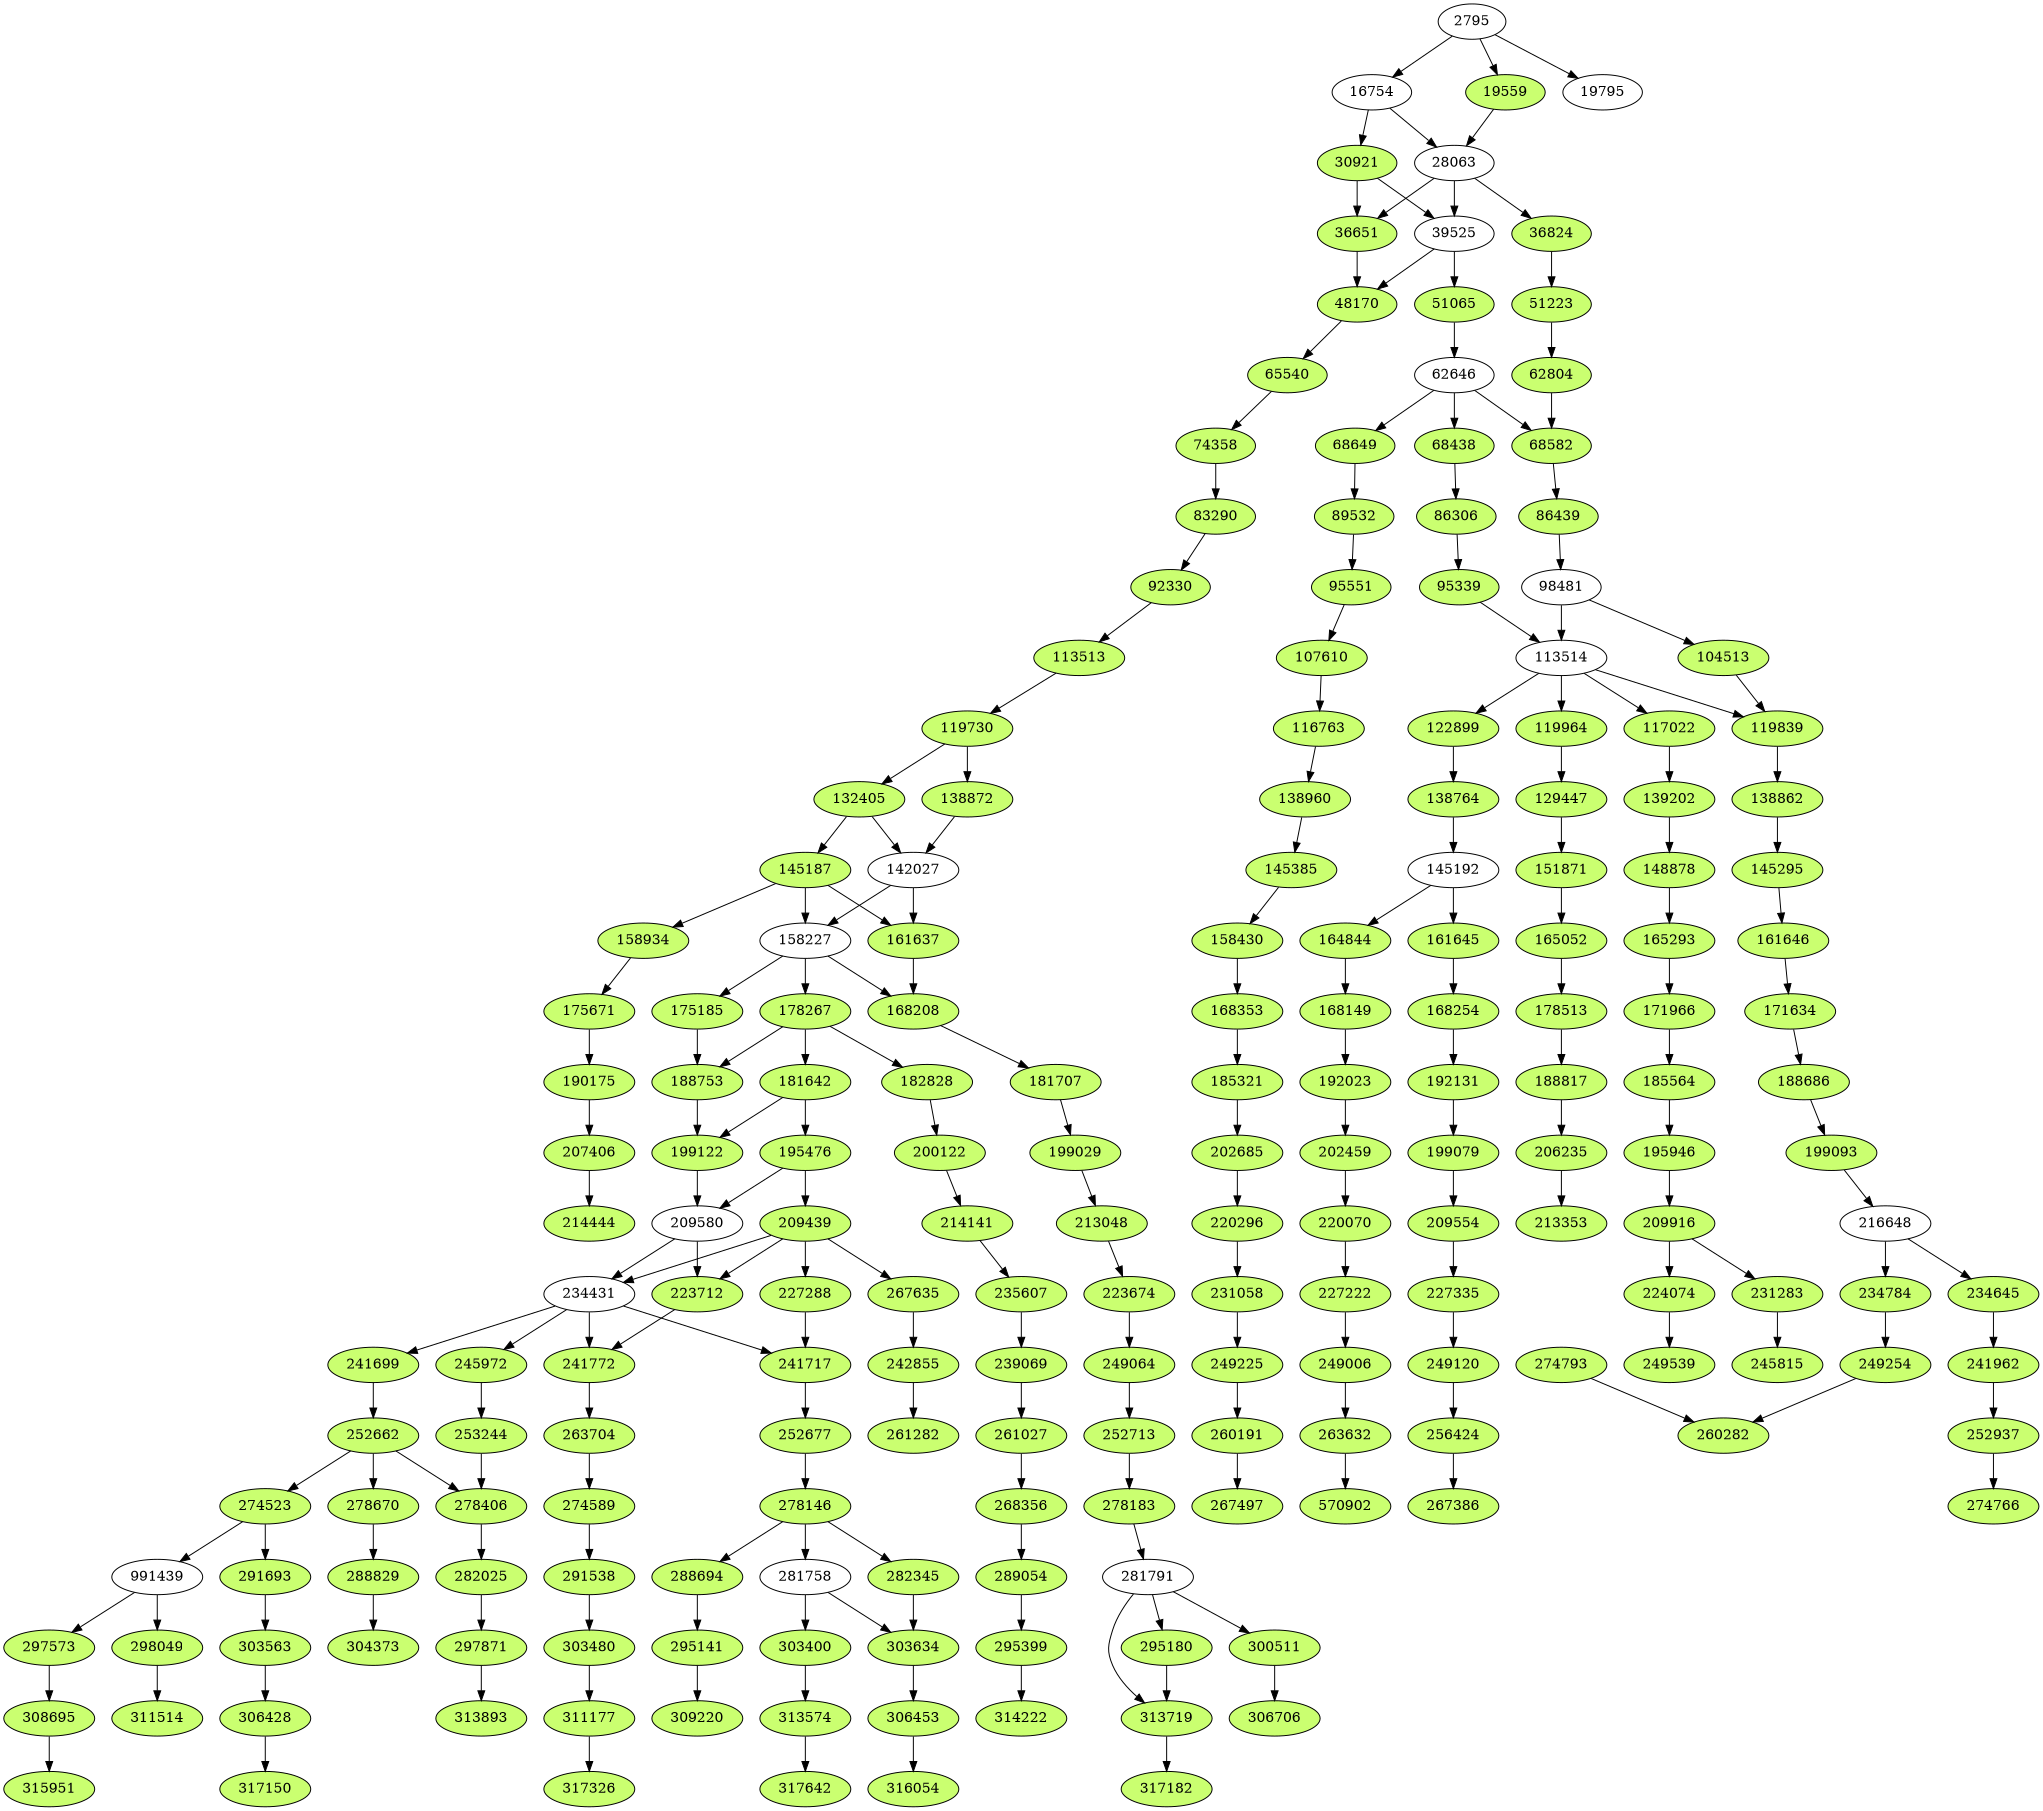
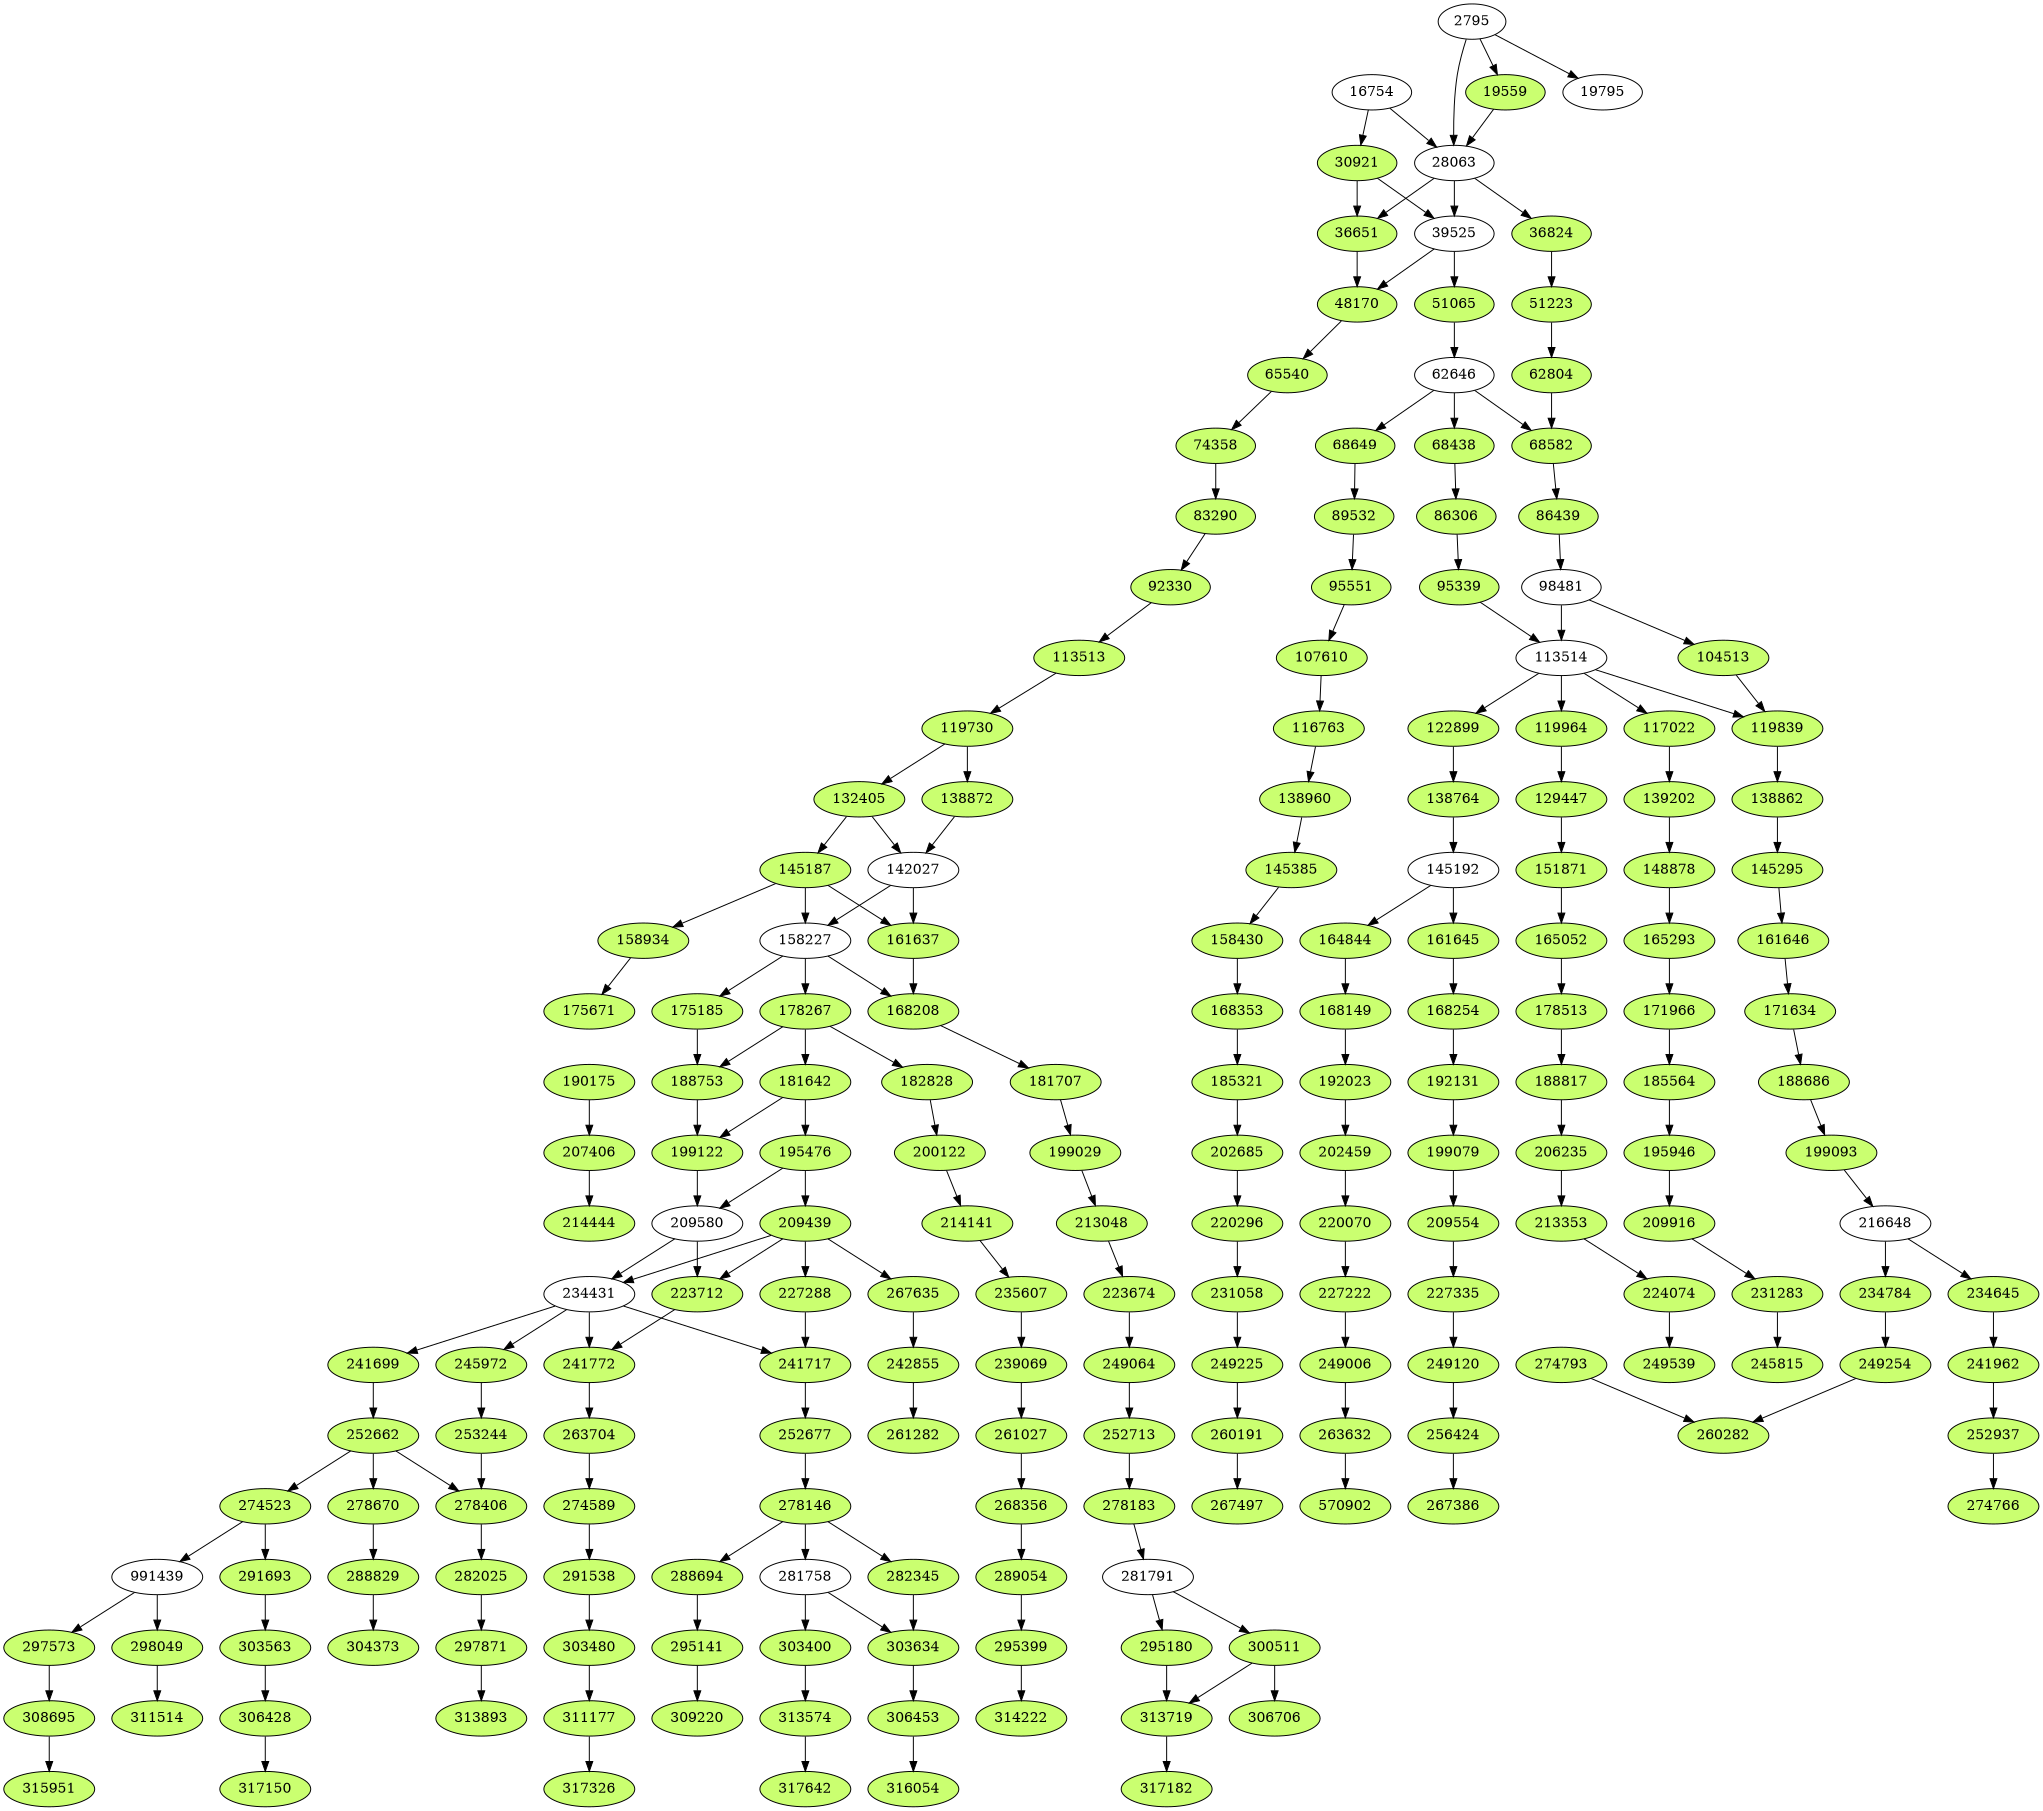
  digraph {
    fontname="DejaVu Serif"
    node [fontname="DejaVu Serif" fillcolor=darkolivegreen1 style=filled]
    edge [fontname="DejaVu Serif"]
    2795 [fillcolor="" style=""]
    16754 [fillcolor="" style=""]
    19559
    19795 [fillcolor="" style=""]
    28063 [fillcolor="" style=""]
    30921
    36651
    36824
    39525 [fillcolor="" style=""]
    48170
    51223
    51065
    65540
    62804
    62646 [fillcolor="" style=""]
    74358
    68582
    68438
    68649
    83290
    86306
    86439
    89532
    95339
    98481 [fillcolor="" style=""]
    95551
    92330
    113514 [fillcolor="" style=""]
    104513
    107610
    113513
    119730
    119839
    117022
    119964
    122899
    116763
    132405
    138872
    138862
    139202
    129447
    138764
    138960
    145295
    145385
    142027 [fillcolor="" style=""]
    145187
    148878
    151871
    145192 [fillcolor="" style=""]
    158430
    165293
    158227 [fillcolor="" style=""]
    161637
    158934
    161646
    165052
    161645
    164844
    178513
    168208
    175185
    178267
    175671
    168254
    168149
    171634
    168353
    171966
    181707
    188753
    181642
    182828
    190175
    192131
    192023
    188686
    185321
    185564
    188817
    199029
    199122
    195476
    200122
    202685
    207406
    199079
    199093
    202459
    206235
    195946
    220070
    213048
    209554
    220296
    216648 [fillcolor="" style=""]
    209916
    209580 [fillcolor="" style=""]
    214444
    209439
    214141
    213353
    223712
    227288
    n106 [label=267635]
    234431 [fillcolor="" style=""]
    223674
    235607
    231058
    231283
    234645
    234784
    224074
    227222
    227335
    241772
    241717
    242855
    241699
    245972
    245815
    249064
    249120
    241962
    249254
    239069
    249006
    249225
    249539
    263704
    252677
    261282
    252662
    253244
    256424
    252713
    261027
    252937
    260282
    263632
    260191
    278183
    274589
    n145 [label=570902]
    278146
    267386
    267497
    274523
    278406
    278670
    274766
    268356
    289054
    n155 [label=991439 fillcolor="" style=""]
    291693
    282025
    288829
    281758 [fillcolor="" style=""]
    282345
    288694
    291538
    281791 [fillcolor="" style=""]
    274793
    297573
    298049
    303563
    297871
    304373
    303400
    303634
    295141
    295180
    300511
    295399
    303480
    314222
    308695
    311514
    306428
    311177
    313574
    306453
    309220
    313719
    306706
    313893
    n188 [label=317642]
    316054
    317182
    315951
    317326
    317150
-   2795 -> 16754
+   2795 -> 28063
    2795 -> 19559
    2795 -> 19795
    16754 -> 28063
    16754 -> 30921
    19559 -> 28063
    28063 -> 36651
    28063 -> 36824
    28063 -> 39525
    30921 -> 36651
    30921 -> 39525
    36651 -> 48170
    36824 -> 51223
    39525 -> 48170
    39525 -> 51065
    48170 -> 65540
    51223 -> 62804
    51065 -> 62646
    65540 -> 74358
    62804 -> 68582
    62646 -> 68582
    62646 -> 68438
    62646 -> 68649
    74358 -> 83290
    68582 -> 86439
    68438 -> 86306
    68649 -> 89532
    83290 -> 92330
    86306 -> 95339
    86439 -> 98481
    89532 -> 95551
    95339 -> 113514
    98481 -> 113514
    98481 -> 104513
    95551 -> 107610
    92330 -> 113513
    113514 -> 119839
    113514 -> 117022
    113514 -> 119964
    113514 -> 122899
    104513 -> 119839
    107610 -> 116763
    113513 -> 119730
    119730 -> 132405
    119730 -> 138872
    119839 -> 138862
    117022 -> 139202
    119964 -> 129447
    122899 -> 138764
    116763 -> 138960
    132405 -> 142027
    132405 -> 145187
    138872 -> 142027
    138862 -> 145295
    139202 -> 148878
    129447 -> 151871
    138764 -> 145192
    138960 -> 145385
    145295 -> 161646
    145385 -> 158430
    142027 -> 158227
    142027 -> 161637
    145187 -> 158227
    145187 -> 161637
    145187 -> 158934
    148878 -> 165293
    151871 -> 165052
    145192 -> 161645
    145192 -> 164844
    158430 -> 168353
    165293 -> 171966
    158227 -> 168208
    158227 -> 175185
    158227 -> 178267
    161637 -> 168208
    158934 -> 175671
    161646 -> 171634
    165052 -> 178513
    161645 -> 168254
    164844 -> 168149
    178513 -> 188817
    168208 -> 181707
    175185 -> 188753
    178267 -> 188753
    178267 -> 181642
    178267 -> 182828
-   175671 -> 190175
    168254 -> 192131
    168149 -> 192023
    171634 -> 188686
    168353 -> 185321
    171966 -> 185564
    181707 -> 199029
    188753 -> 199122
    181642 -> 199122
    181642 -> 195476
    182828 -> 200122
    190175 -> 207406
    192131 -> 199079
    192023 -> 202459
    188686 -> 199093
    185321 -> 202685
    185564 -> 195946
    188817 -> 206235
    199029 -> 213048
    199122 -> 209580
    195476 -> 209580
    195476 -> 209439
    200122 -> 214141
    202685 -> 220296
    207406 -> 214444
    199079 -> 209554
    199093 -> 216648
    202459 -> 220070
    206235 -> 213353
    195946 -> 209916
    220070 -> 227222
    213048 -> 223674
    209554 -> 227335
    220296 -> 231058
    216648 -> 234645
    216648 -> 234784
    209916 -> 231283
    209580 -> 223712
    209580 -> 234431
    209439 -> 223712
    209439 -> 227288
    209439 -> n106
    209439 -> 234431
    214141 -> 235607
-   209916 -> 224074
+   213353 -> 224074
    223712 -> 241772
    227288 -> 241717
    n106 -> 242855
    234431 -> 241772
    234431 -> 241717
    234431 -> 241699
    234431 -> 245972
    223674 -> 249064
    235607 -> 239069
    231058 -> 249225
    231283 -> 245815
    234645 -> 241962
    234784 -> 249254
    224074 -> 249539
    227222 -> 249006
    227335 -> 249120
    241772 -> 263704
    241717 -> 252677
    242855 -> 261282
    241699 -> 252662
    245972 -> 253244
    249064 -> 252713
    249120 -> 256424
    241962 -> 252937
    249254 -> 260282
    239069 -> 261027
    249006 -> 263632
    249225 -> 260191
    263704 -> 274589
    252677 -> 278146
    252662 -> 274523
    252662 -> 278406
    252662 -> 278670
    253244 -> 278406
    256424 -> 267386
    252713 -> 278183
    261027 -> 268356
    252937 -> 274766
    263632 -> n145
    260191 -> 267497
    278183 -> 281791
    274589 -> 291538
    278146 -> 281758
    278146 -> 282345
    278146 -> 288694
    274523 -> n155
    274523 -> 291693
    278406 -> 282025
    278670 -> 288829
    268356 -> 289054
    289054 -> 295399
    n155 -> 297573
    n155 -> 298049
    291693 -> 303563
    282025 -> 297871
    288829 -> 304373
    281758 -> 303400
    281758 -> 303634
    282345 -> 303634
    288694 -> 295141
    291538 -> 303480
    281791 -> 295180
    281791 -> 300511
    274793 -> 260282
    297573 -> 308695
    298049 -> 311514
    303563 -> 306428
    297871 -> 313893
    303400 -> 313574
    303634 -> 306453
    295141 -> 309220
    295180 -> 313719
-   281791 -> 313719
+   300511 -> 313719
    300511 -> 306706
    295399 -> 314222
    303480 -> 311177
    308695 -> 315951
    306428 -> 317150
    311177 -> 317326
    313574 -> n188
    306453 -> 316054
    313719 -> 317182
  }
